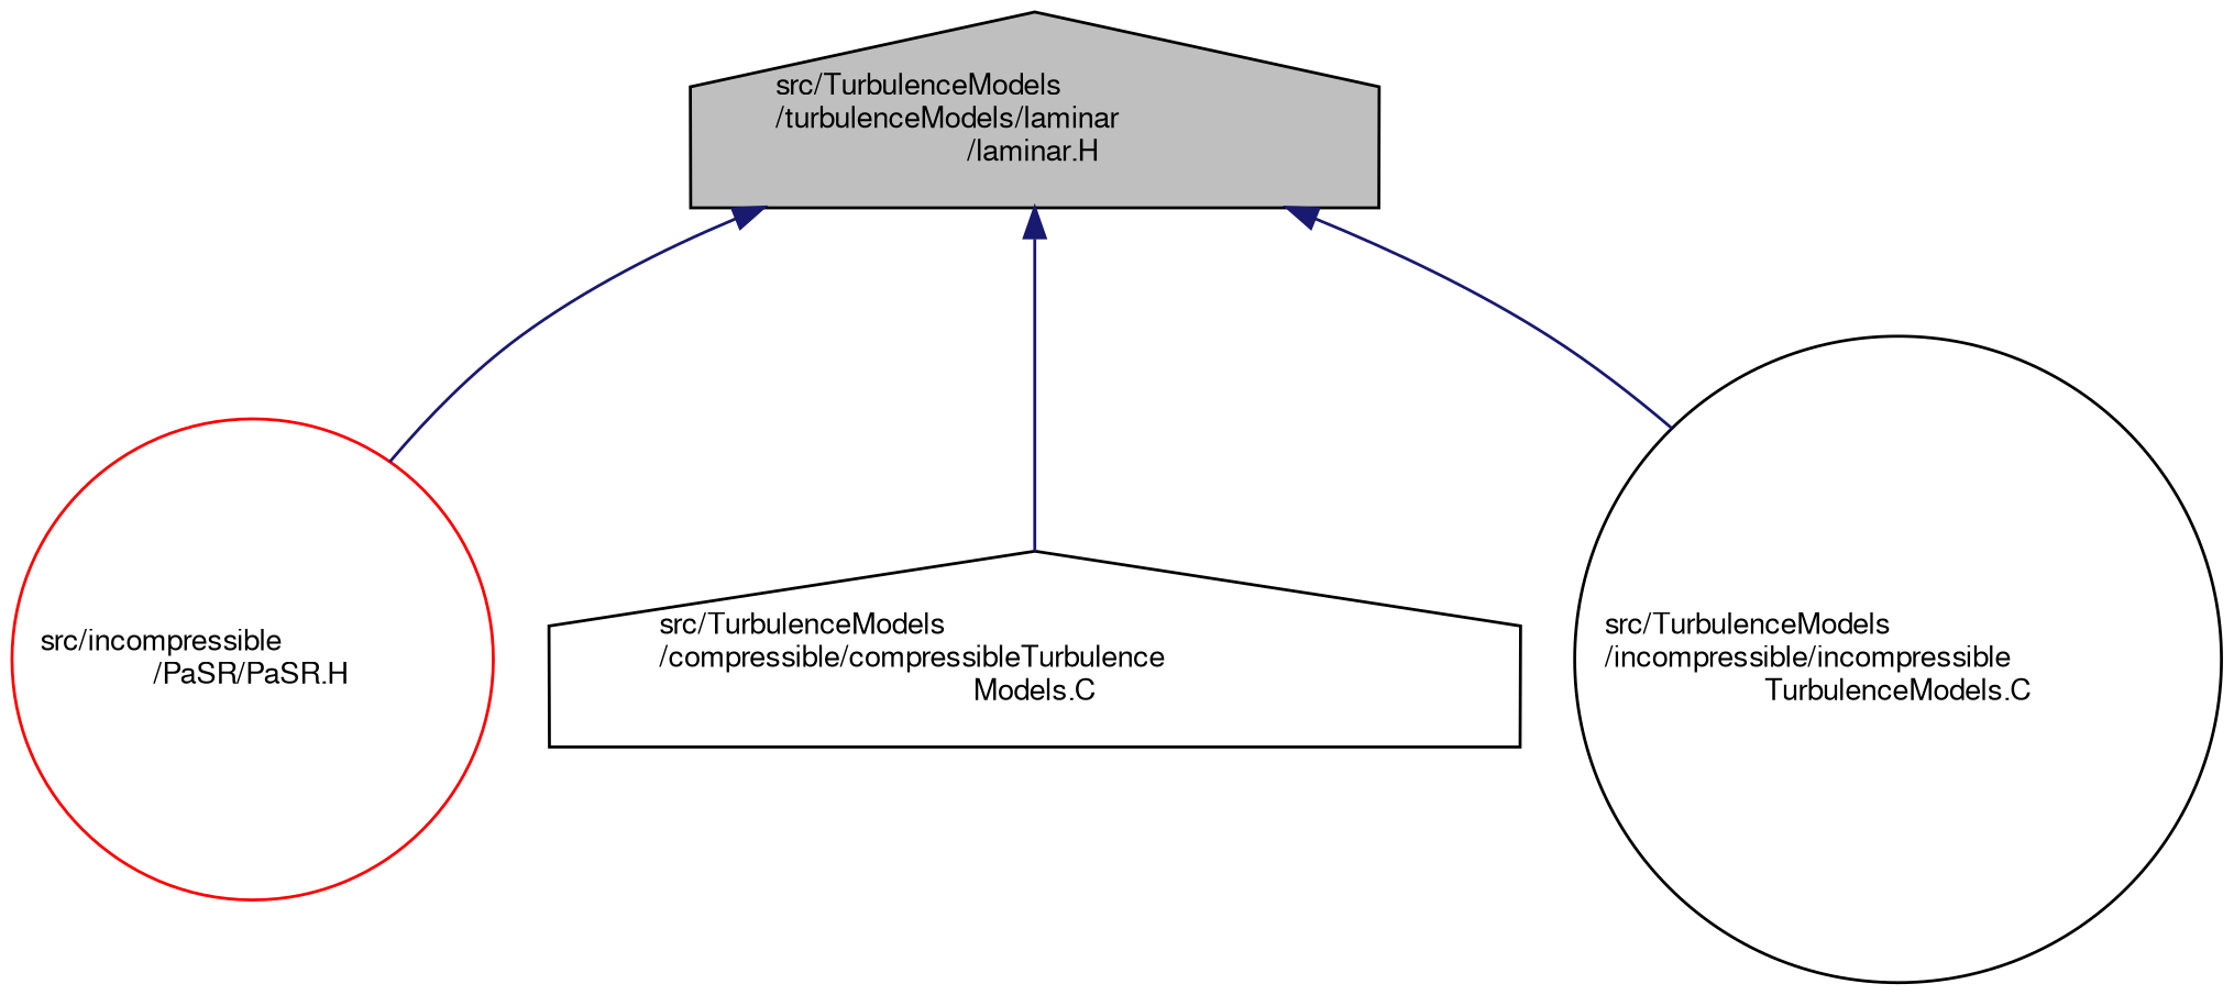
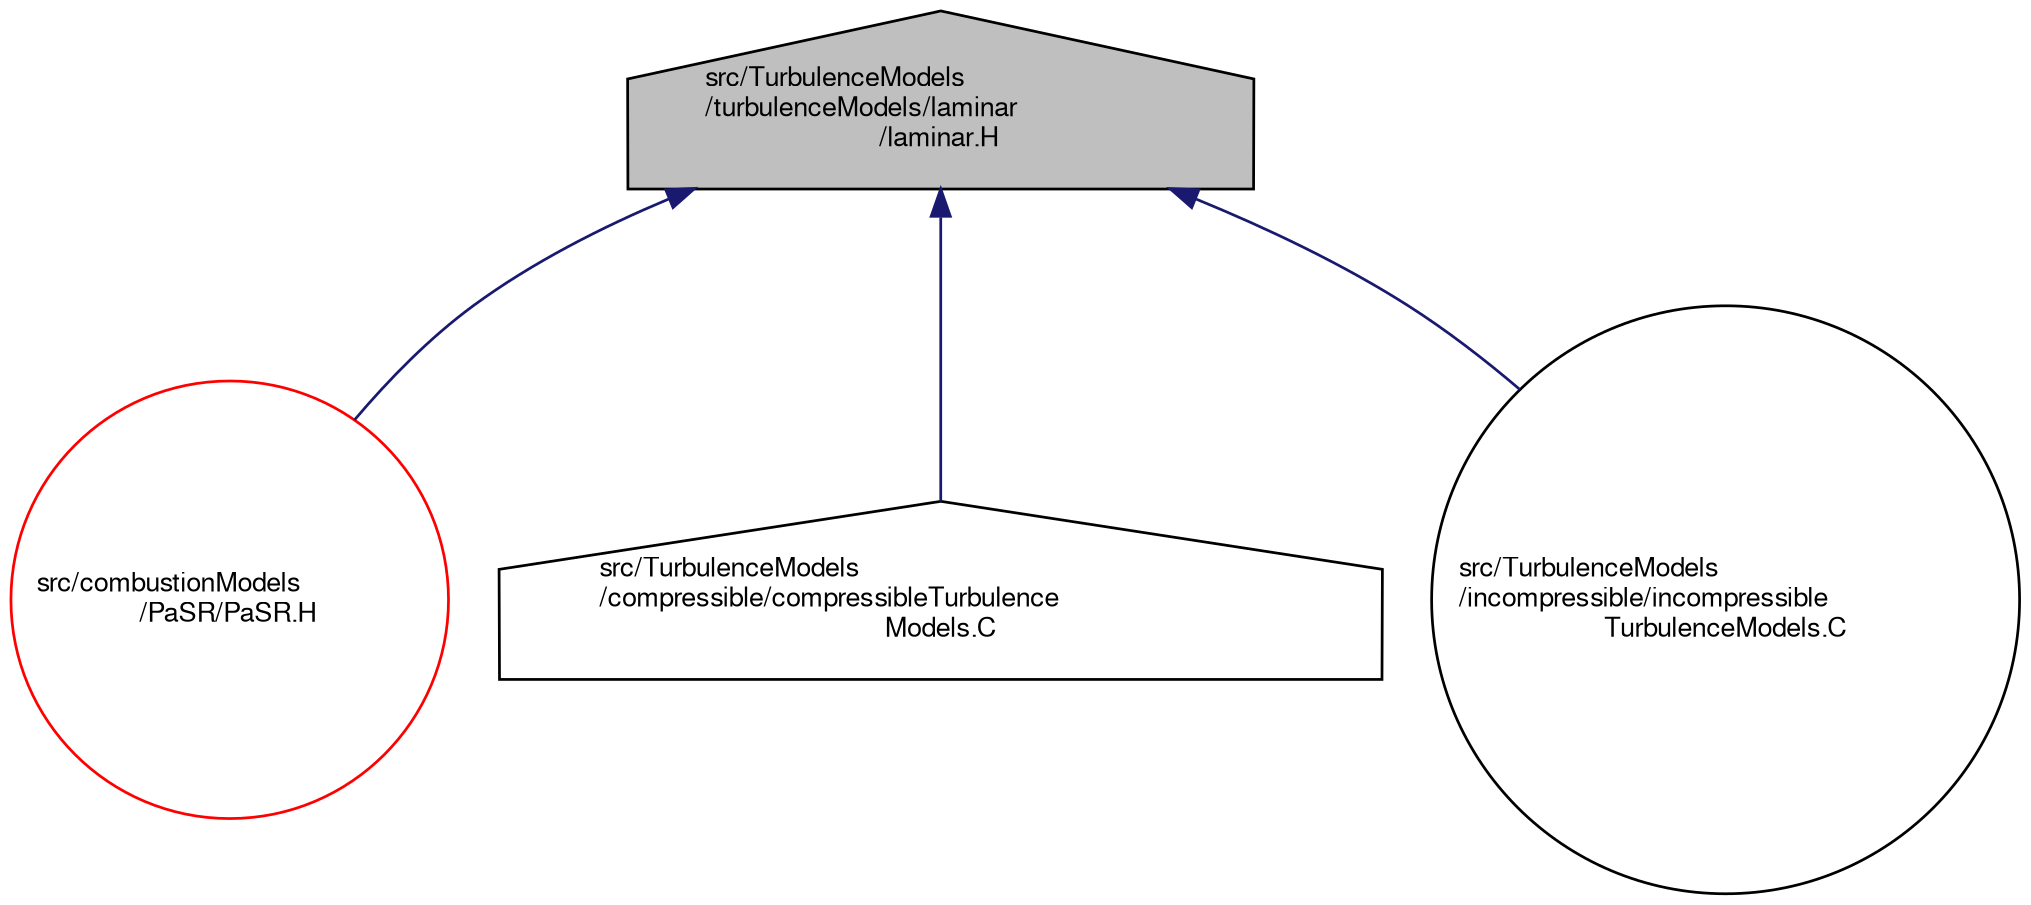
  digraph {
    node [color=black fontname=FreeSans fontsize=10 shape=house]
    edge [color=midnightblue dir=back fontname=FreeSans fontsize=10 labelfontname=FreeSans labelfontsize=10 style=solid]
    n1 [fillcolor=grey75 fontcolor=black height=0.2 label="src/TurbulenceModels\l/turbulenceModels/laminar\l/laminar.H" style=filled width=0.4]
-   n2 [color=red height=0.2 label="src/incompressible\l/PaSR/PaSR.H" shape=circle width=0.4]
+   n2 [color=red height=0.2 label="src/combustionModels\l/PaSR/PaSR.H" shape=circle width=0.4]
    n3 [height=0.2 label="src/TurbulenceModels\l/compressible/compressibleTurbulence\lModels.C" width=0.4]
    n4 [height=0.2 label="src/TurbulenceModels\l/incompressible/incompressible\lTurbulenceModels.C" shape=circle width=0.4]
    n1 -> n2
    n1 -> n3
    n1 -> n4
  }
